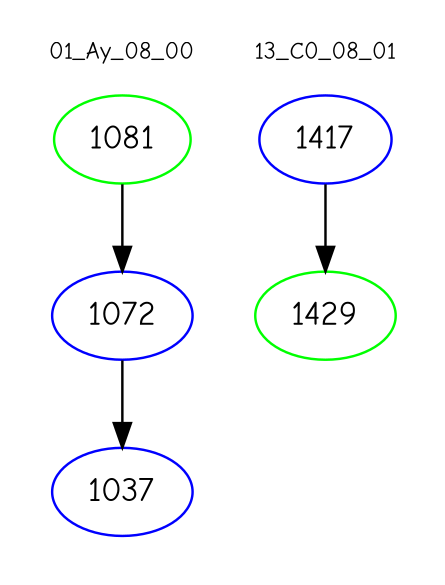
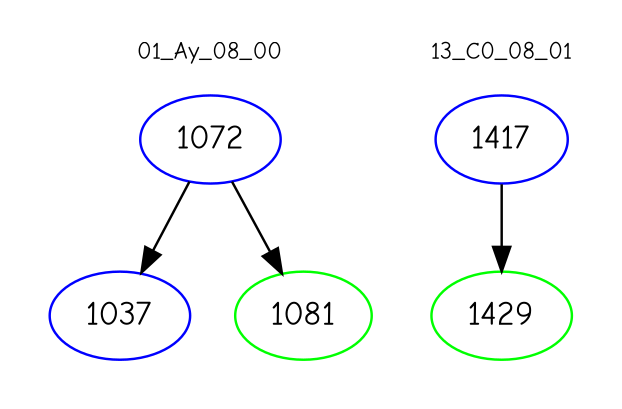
  digraph {
    fontname="Comic Neue"
    node [color=blue fontname="Comic Neue"]
    edge [color=black fontname="Comic Neue"]
    n1 [label=1072]
    n2 [label=1037]
    n3 [color=green label=1081]
    n4 [label=1417]
    n5 [color=green label=1429]
    subgraph cluster_1 {
      color=white
      fontsize=10
      label="01_Ay_08_00"
      n1
      n2
      n3
    }
    subgraph cluster_2 {
      color=white
      fontsize=10
      label="13_C0_08_01"
      n4
      n5
    }
    n1 -> n2
-   n3 -> n1
+   n1 -> n3
    n4 -> n5
  }
